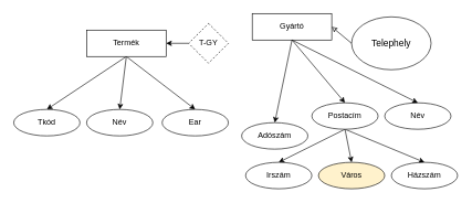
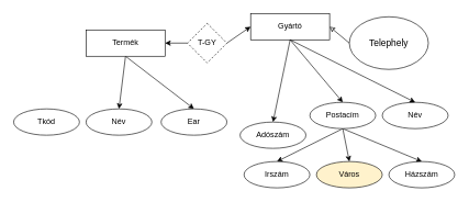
  <mxCell id="0" />
  <mxCell id="1" parent="0" />
- <mxCell id="2" style="rounded=0;orthogonalLoop=1;jettySize=auto;html=1;exitX=0.5;exitY=1;exitDx=0;exitDy=0;entryX=0.5;entryY=0;entryDx=0;entryDy=0;" edge="1" parent="1" source="5" target="10"><mxGeometry relative="1" as="geometry" /></mxCell>
  <mxCell id="3" style="rounded=0;orthogonalLoop=1;jettySize=auto;html=1;exitX=0.5;exitY=1;exitDx=0;exitDy=0;entryX=0.5;entryY=0;entryDx=0;entryDy=0;" edge="1" parent="1" source="5" target="11"><mxGeometry relative="1" as="geometry" /></mxCell>
  <mxCell id="4" style="rounded=0;orthogonalLoop=1;jettySize=auto;html=1;exitX=0.5;exitY=1;exitDx=0;exitDy=0;entryX=0.5;entryY=0;entryDx=0;entryDy=0;" edge="1" parent="1" source="5" target="12"><mxGeometry relative="1" as="geometry" /></mxCell>
  <mxCell id="5" value="Termék" style="rounded=0;whiteSpace=wrap;html=1;" parent="1" vertex="1"><mxGeometry x="130" y="45" width="120" height="40" as="geometry" /></mxCell>
  <mxCell id="6" value="T-GY" style="rhombus;whiteSpace=wrap;html=1;dashed=1;" parent="1" vertex="1"><mxGeometry x="284" y="35" width="60" height="60" as="geometry" /></mxCell>
  <mxCell id="7" value="Gyártó" style="rounded=0;whiteSpace=wrap;html=1;" parent="1" vertex="1"><mxGeometry x="380" y="20" width="120" height="40" as="geometry" /></mxCell>
+ <mxCell id="8" value="" style="endArrow=classic;html=1;rounded=0;entryX=0;entryY=0.5;entryDx=0;entryDy=0;exitX=1;exitY=0.5;exitDx=0;exitDy=0;" parent="1" source="6" target="7" edge="1"><mxGeometry width="50" height="50" relative="1" as="geometry"><mxPoint x="330" y="35" as="sourcePoint" /><mxPoint x="370" y="35" as="targetPoint" /></mxGeometry></mxCell>
  <mxCell id="9" value="" style="endArrow=classic;html=1;rounded=0;exitX=0;exitY=0.5;exitDx=0;exitDy=0;entryX=1;entryY=0.5;entryDx=0;entryDy=0;" parent="1" source="6" target="5" edge="1"><mxGeometry width="50" height="50" relative="1" as="geometry"><mxPoint x="298" y="15" as="sourcePoint" /><mxPoint x="244" y="15" as="targetPoint" /></mxGeometry></mxCell>
  <mxCell id="10" value="Tkód" style="ellipse;whiteSpace=wrap;html=1;" parent="1" vertex="1"><mxGeometry x="20" y="165" width="100" height="40" as="geometry" /></mxCell>
  <mxCell id="11" value="Név" style="ellipse;whiteSpace=wrap;html=1;" parent="1" vertex="1"><mxGeometry x="130" y="165" width="100" height="40" as="geometry" /></mxCell>
  <mxCell id="12" value="Ear" style="ellipse;whiteSpace=wrap;html=1;" parent="1" vertex="1"><mxGeometry x="244" y="165" width="100" height="40" as="geometry" /></mxCell>
  <mxCell id="13" value="Név" style="ellipse;whiteSpace=wrap;html=1;" parent="1" vertex="1"><mxGeometry x="580" y="155" width="100" height="40" as="geometry" /></mxCell>
  <mxCell id="14" style="rounded=0;orthogonalLoop=1;jettySize=auto;html=1;exitX=0.5;exitY=1;exitDx=0;exitDy=0;entryX=0.5;entryY=0;entryDx=0;entryDy=0;" parent="1" source="17" target="19" edge="1"><mxGeometry relative="1" as="geometry" /></mxCell>
  <mxCell id="15" style="rounded=0;orthogonalLoop=1;jettySize=auto;html=1;exitX=0.5;exitY=1;exitDx=0;exitDy=0;entryX=0.5;entryY=0;entryDx=0;entryDy=0;" parent="1" source="17" target="20" edge="1"><mxGeometry relative="1" as="geometry" /></mxCell>
  <mxCell id="16" style="rounded=0;orthogonalLoop=1;jettySize=auto;html=1;exitX=0.5;exitY=1;exitDx=0;exitDy=0;entryX=0.5;entryY=0;entryDx=0;entryDy=0;" parent="1" source="17" target="21" edge="1"><mxGeometry relative="1" as="geometry" /></mxCell>
  <mxCell id="17" value="Postacím" style="ellipse;whiteSpace=wrap;html=1;" parent="1" vertex="1"><mxGeometry x="470" y="155" width="100" height="40" as="geometry" /></mxCell>
  <mxCell id="18" value="Adószám" style="ellipse;whiteSpace=wrap;html=1;" parent="1" vertex="1"><mxGeometry x="364" y="185" width="100" height="40" as="geometry" /></mxCell>
  <mxCell id="19" value="Irszám" style="ellipse;whiteSpace=wrap;html=1;" parent="1" vertex="1"><mxGeometry x="370" y="245" width="100" height="40" as="geometry" /></mxCell>
  <mxCell id="20" value="Város" style="ellipse;whiteSpace=wrap;html=1;fillColor=#fff2cc;" parent="1" vertex="1"><mxGeometry x="480" y="245" width="100" height="40" as="geometry" /></mxCell>
  <mxCell id="21" value="Házszám" style="ellipse;whiteSpace=wrap;html=1;" parent="1" vertex="1"><mxGeometry x="590" y="245" width="100" height="40" as="geometry" /></mxCell>
  <mxCell id="22" value="&lt;div&gt;Telephely&lt;/div&gt;" style="ellipse;whiteSpace=wrap;html=1;fontSize=14;" parent="1" vertex="1"><mxGeometry x="530" y="25" width="120" height="80" as="geometry" /></mxCell>
  <mxCell id="23" value="" style="endArrow=none;html=1;rounded=0;entryX=0;entryY=0.5;entryDx=0;entryDy=0;exitX=1;exitY=0.5;exitDx=0;exitDy=0;startFill=0;jumpStyle=none;startArrow=classic;" parent="1" source="7" target="22" edge="1"><mxGeometry width="50" height="50" relative="1" as="geometry"><mxPoint x="505" y="35" as="sourcePoint" /><mxPoint x="555" y="-15" as="targetPoint" /></mxGeometry></mxCell>
  <mxCell id="24" value="" style="endArrow=none;html=1;rounded=0;entryX=0.5;entryY=1;entryDx=0;entryDy=0;exitX=0.5;exitY=0;exitDx=0;exitDy=0;startFill=1;startArrow=classic;" parent="1" source="18" target="7" edge="1"><mxGeometry width="50" height="50" relative="1" as="geometry"><mxPoint x="350" y="155" as="sourcePoint" /><mxPoint x="400" y="105" as="targetPoint" /></mxGeometry></mxCell>
  <mxCell id="25" value="" style="endArrow=none;html=1;rounded=0;exitX=0.5;exitY=0;exitDx=0;exitDy=0;entryX=0.5;entryY=1;entryDx=0;entryDy=0;startFill=1;startArrow=classic;" parent="1" source="17" target="7" edge="1"><mxGeometry width="50" height="50" relative="1" as="geometry"><mxPoint x="424" y="165" as="sourcePoint" /><mxPoint x="460" y="95" as="targetPoint" /></mxGeometry></mxCell>
  <mxCell id="26" value="" style="endArrow=none;html=1;rounded=0;exitX=0.5;exitY=0;exitDx=0;exitDy=0;entryX=0.5;entryY=1;entryDx=0;entryDy=0;startFill=1;startArrow=classic;" parent="1" source="13" target="7" edge="1"><mxGeometry width="50" height="50" relative="1" as="geometry"><mxPoint x="575" y="165" as="sourcePoint" /><mxPoint x="430" y="85" as="targetPoint" /></mxGeometry></mxCell>
